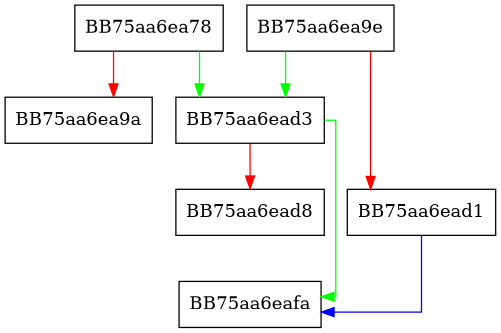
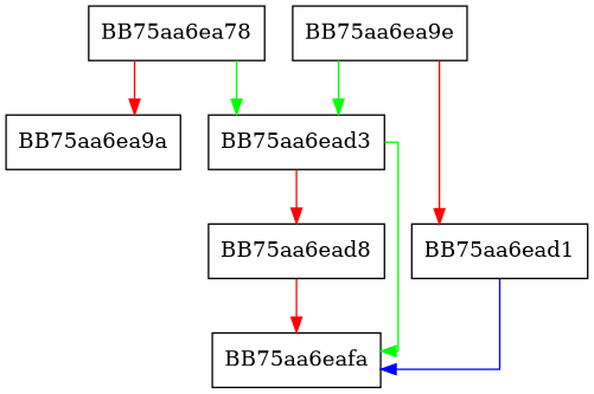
  digraph {
    splines=ortho
    node [shape=box]
    edge [color=red]
    BB75aa6ea78
    BB75aa6ea9a
    BB75aa6ead3
    BB75aa6ea9e
    BB75aa6ead1
    BB75aa6eafa
    BB75aa6ead8
    BB75aa6ea78 -> BB75aa6ea9a
    BB75aa6ea78 -> BB75aa6ead3 [color=green]
    BB75aa6ead3 -> BB75aa6eafa [color=green]
    BB75aa6ead3 -> BB75aa6ead8
    BB75aa6ea9e -> BB75aa6ead3 [color=green]
    BB75aa6ea9e -> BB75aa6ead1
    BB75aa6ead1 -> BB75aa6eafa [color=blue]
+   BB75aa6ead8 -> BB75aa6eafa
  }
